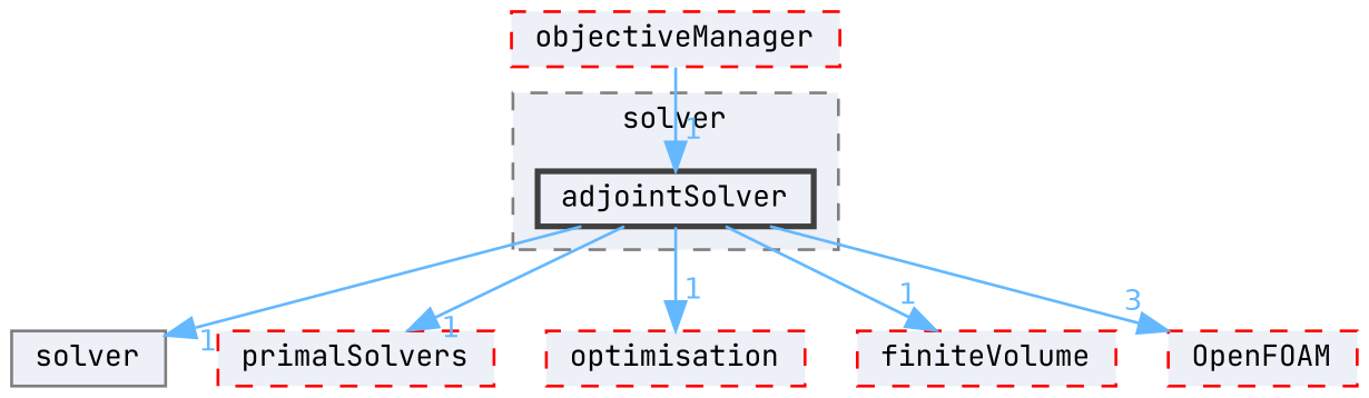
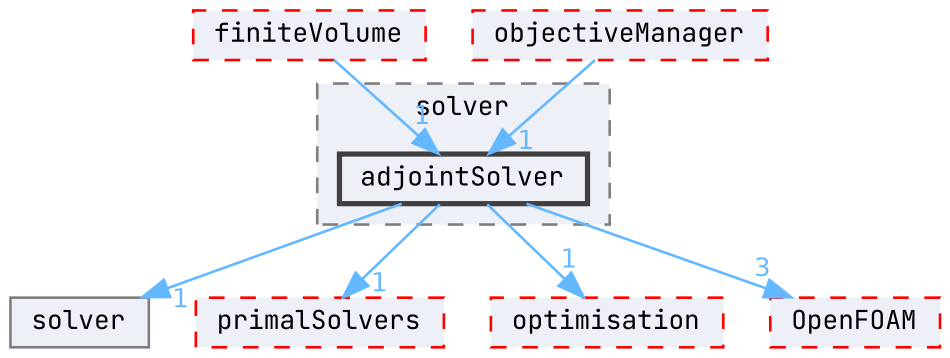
  digraph {
    compound=true
    fontname="JetBrains Mono"
    node [color=red fillcolor="#edf0f7" fontname="JetBrains Mono" fontsize=10 shape=box style="filled,dashed"]
    edge [color=steelblue1 fontcolor=steelblue1 fontname="JetBrains Mono" fontsize=10 headlabel=1 labeldistance=1.5 labelfontname=Helvetica labelfontsize=10]
    n1 [color=grey25 height=0.2 label=adjointSolver style="filled,bold" width=0.4]
    n2 [color=grey50 height=0.2 label=solver style=filled width=0.4]
    n3 [height=0.2 label=primalSolvers width=0.4]
    n4 [height=0.2 label=optimisation width=0.4]
    n5 [height=0.2 label=finiteVolume width=0.4]
    n6 [height=0.2 label=OpenFOAM width=0.4]
    n7 [height=0.2 label=objectiveManager width=0.4]
    subgraph cluster_1 {
      bgcolor="#edf0f7"
      fontsize=10
      label=solver
      pencolor=grey50
      style="filled,dashed"
      n1
    }
    n1 -> n2
    n1 -> n3
    n1 -> n4
-   n1 -> n5
+   n5 -> n1
    n1 -> n6 [headlabel=3]
    n7 -> n1
  }
